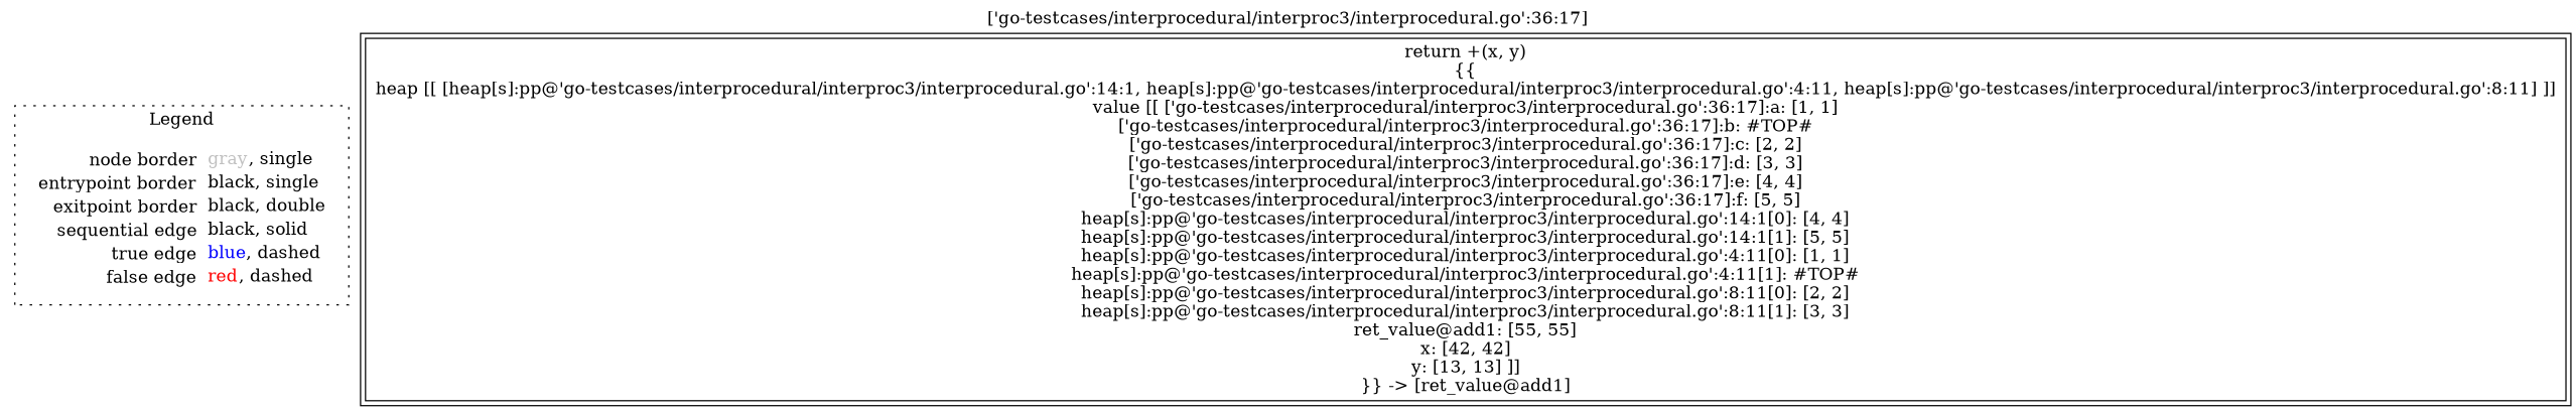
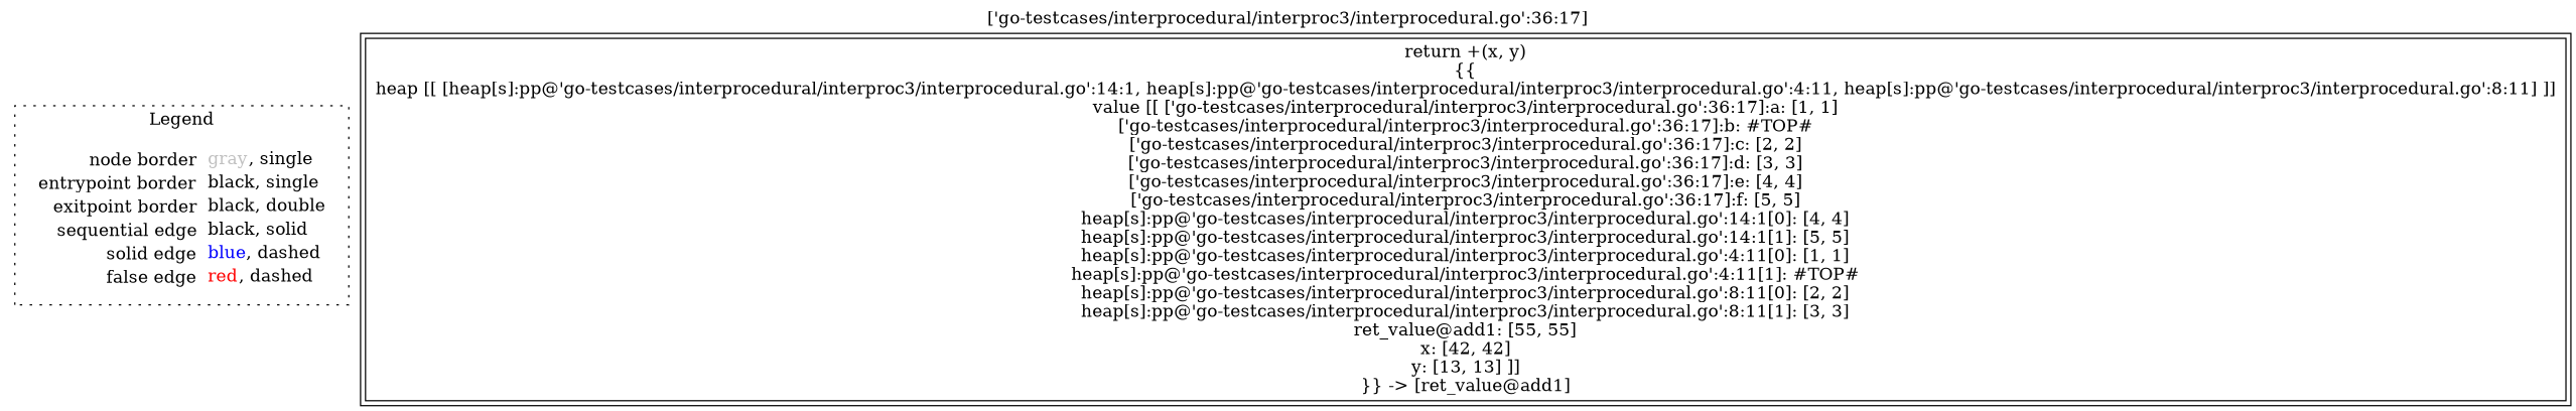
  digraph {
    label="['go-testcases/interprocedural/interproc3/interprocedural.go':36:17]"
    labelloc=t
-   n1 [label=<<table border="0" cellpadding="2" cellspacing="0" cellborder="0"><tr><td align="right">node border&nbsp;</td><td align="left"><font color="gray">gray</font>, single</td></tr><tr><td align="right">entrypoint border&nbsp;</td><td align="left"><font color="black">black</font>, single</td></tr><tr><td align="right">exitpoint border&nbsp;</td><td align="left"><font color="black">black</font>, double</td></tr><tr><td align="right">sequential edge&nbsp;</td><td align="left"><font color="black">black</font>, solid</td></tr><tr><td align="right">true edge&nbsp;</td><td align="left"><font color="blue">blue</font>, dashed</td></tr><tr><td align="right">false edge&nbsp;</td><td align="left"><font color="red">red</font>, dashed</td></tr></table>> shape=plaintext]
+   n1 [label=<<table border="0" cellpadding="2" cellspacing="0" cellborder="0"><tr><td align="right">node border&nbsp;</td><td align="left"><font color="gray">gray</font>, single</td></tr><tr><td align="right">entrypoint border&nbsp;</td><td align="left"><font color="black">black</font>, single</td></tr><tr><td align="right">exitpoint border&nbsp;</td><td align="left"><font color="black">black</font>, double</td></tr><tr><td align="right">sequential edge&nbsp;</td><td align="left"><font color="black">black</font>, solid</td></tr><tr><td align="right">solid edge&nbsp;</td><td align="left"><font color="blue">blue</font>, dashed</td></tr><tr><td align="right">false edge&nbsp;</td><td align="left"><font color="red">red</font>, dashed</td></tr></table>> shape=plaintext]
    n2 [color=black label=<return +(x, y)<BR/>{{<BR/>heap [[ [heap[s]:pp@'go-testcases/interprocedural/interproc3/interprocedural.go':14:1, heap[s]:pp@'go-testcases/interprocedural/interproc3/interprocedural.go':4:11, heap[s]:pp@'go-testcases/interprocedural/interproc3/interprocedural.go':8:11] ]]<BR/>value [[ ['go-testcases/interprocedural/interproc3/interprocedural.go':36:17]:a: [1, 1]<BR/>['go-testcases/interprocedural/interproc3/interprocedural.go':36:17]:b: #TOP#<BR/>['go-testcases/interprocedural/interproc3/interprocedural.go':36:17]:c: [2, 2]<BR/>['go-testcases/interprocedural/interproc3/interprocedural.go':36:17]:d: [3, 3]<BR/>['go-testcases/interprocedural/interproc3/interprocedural.go':36:17]:e: [4, 4]<BR/>['go-testcases/interprocedural/interproc3/interprocedural.go':36:17]:f: [5, 5]<BR/>heap[s]:pp@'go-testcases/interprocedural/interproc3/interprocedural.go':14:1[0]: [4, 4]<BR/>heap[s]:pp@'go-testcases/interprocedural/interproc3/interprocedural.go':14:1[1]: [5, 5]<BR/>heap[s]:pp@'go-testcases/interprocedural/interproc3/interprocedural.go':4:11[0]: [1, 1]<BR/>heap[s]:pp@'go-testcases/interprocedural/interproc3/interprocedural.go':4:11[1]: #TOP#<BR/>heap[s]:pp@'go-testcases/interprocedural/interproc3/interprocedural.go':8:11[0]: [2, 2]<BR/>heap[s]:pp@'go-testcases/interprocedural/interproc3/interprocedural.go':8:11[1]: [3, 3]<BR/>ret_value@add1: [55, 55]<BR/>x: [42, 42]<BR/>y: [13, 13] ]]<BR/>}} -&gt; [ret_value@add1]> peripheries=2 shape=rect]
    subgraph cluster_1 {
      label=Legend
      style=dotted
      n1
    }
  }
